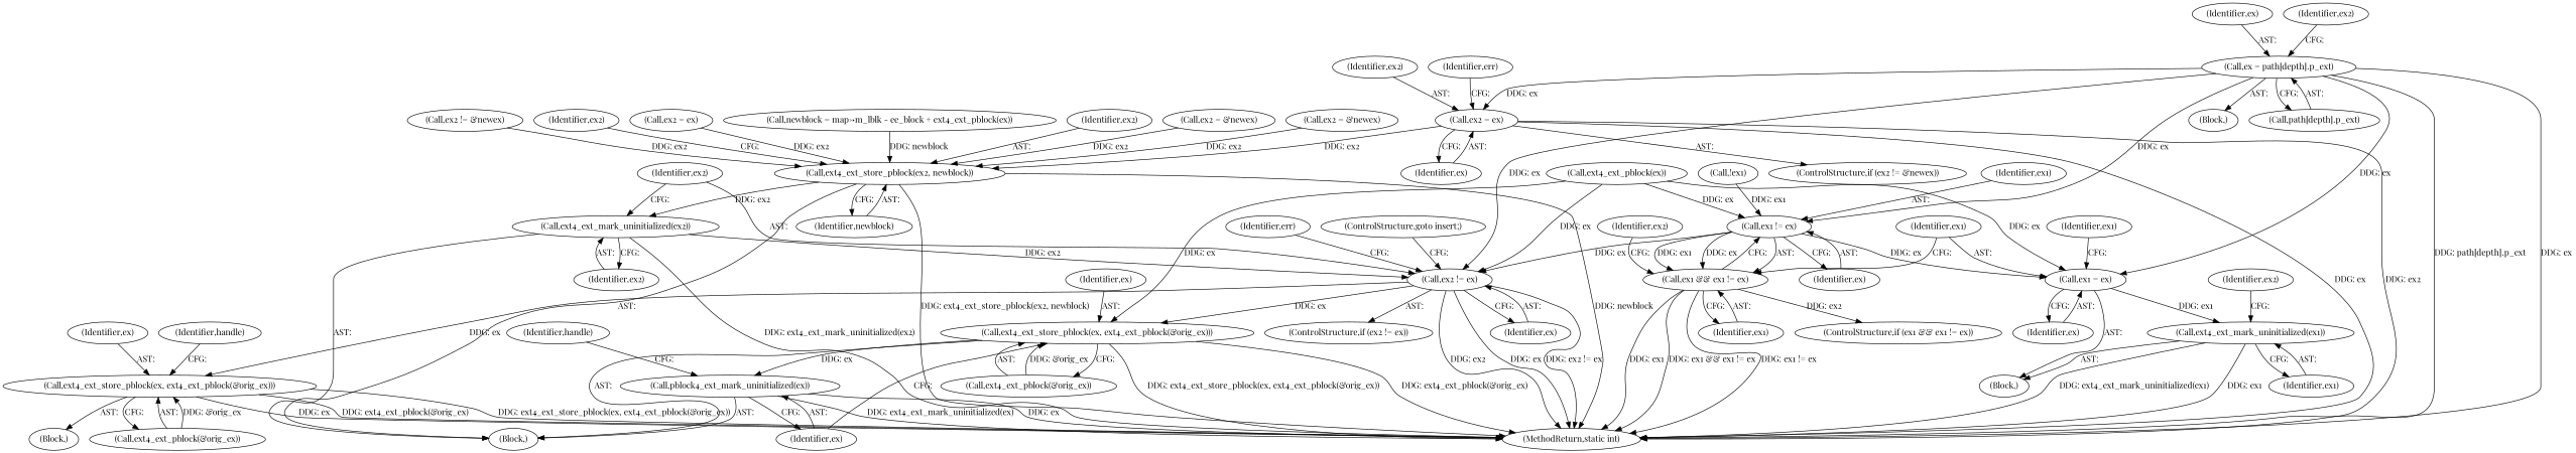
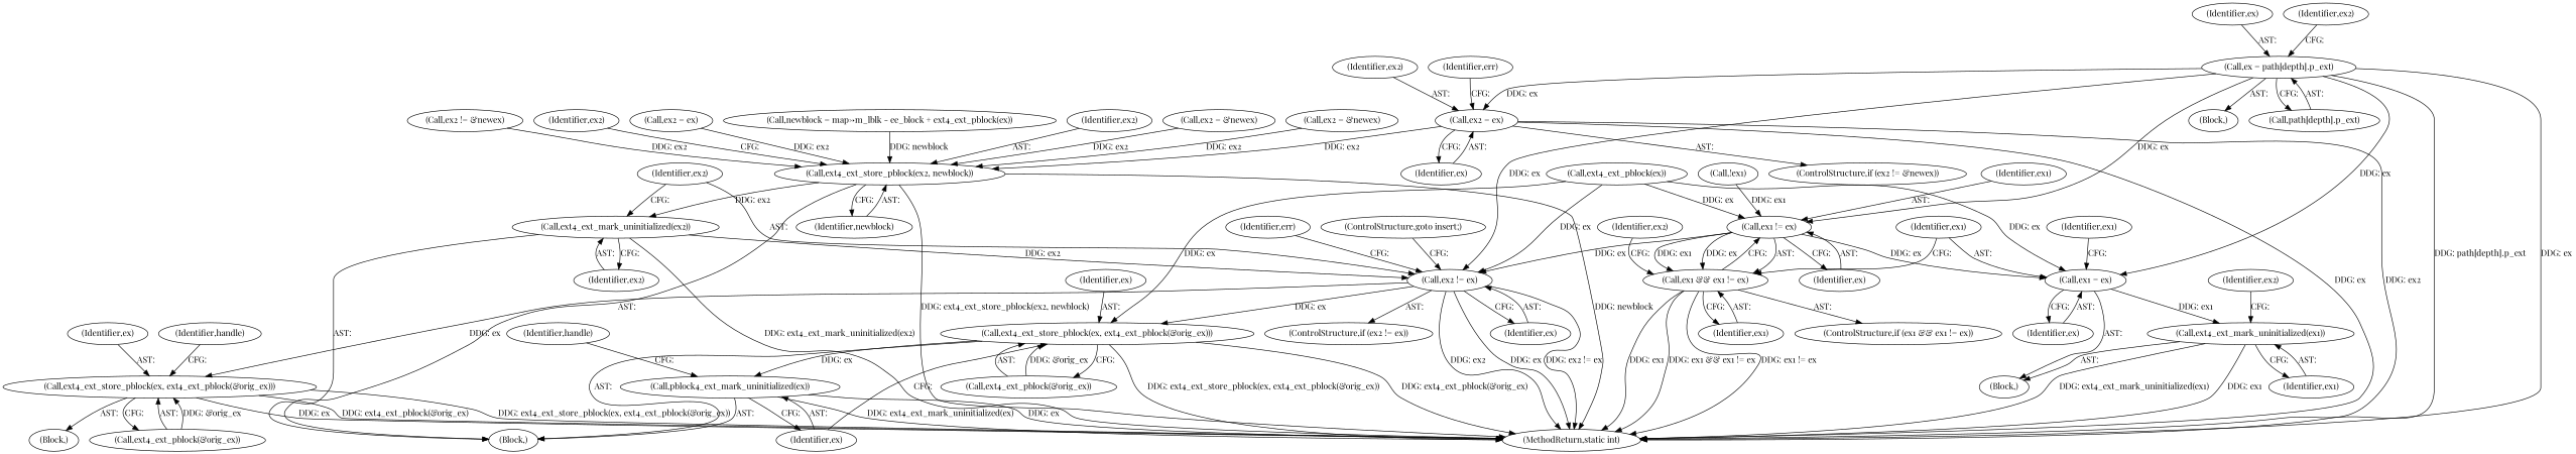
  digraph {
    fontname="Playfair Display"
    node [fontname="Playfair Display"]
    edge [fontname="Playfair Display"]
    n1 [label="(Call,ex = path[depth].p_ext)"]
    n2 [label="(Call,ex2 = ex)"]
    n3 [label="(Call,ex2 != ex)"]
    n4 [label="(Call,ex1 != ex)"]
    n5 [label="(Call,ex1 = ex)"]
    n6 [label="(Block,)"]
    n7 [label="(Call,path[depth].p_ext)"]
    n8 [label="(MethodReturn,static int)"]
    n9 [label="(Call,ext4_ext_store_pblock(ex2, newblock))"]
    n10 [label="(Identifier,ex)"]
    n11 [label="(ControlStructure,if (ex2 != &newex))"]
    n12 [label="(Call,ext4_ext_store_pblock(ex, ext4_ext_pblock(&orig_ex)))"]
    n13 [label="(Call,ext4_ext_store_pblock(ex, ext4_ext_pblock(&orig_ex)))"]
    n14 [label="(Identifier,ex)"]
    n15 [label="(ControlStructure,if (ex2 != ex))"]
    n16 [label="(Call,ex1 && ex1 != ex)"]
    n17 [label="(Identifier,ex)"]
    n18 [label="(Call,ext4_ext_mark_uninitialized(ex1))"]
    n19 [label="(Block,)"]
    n20 [label="(Identifier,ex)"]
    n21 [label="(Call,ext4_ext_mark_uninitialized(ex2))"]
    n22 [label="(Identifier,newblock)"]
    n23 [label="(Block,)"]
    n24 [label="(Identifier,ex2)"]
    n25 [label="(Block,)"]
    n26 [label="(Call,ext4_ext_pblock(&orig_ex))"]
    n27 [label="(Call,pblock4_ext_mark_uninitialized(ex))"]
    n28 [label="(Call,ext4_ext_pblock(&orig_ex))"]
    n29 [label="(Identifier,ex)"]
    n30 [label="(Identifier,ex1)"]
    n31 [label="(ControlStructure,if (ex1 && ex1 != ex))"]
    n32 [label="(Identifier,ex1)"]
    n33 [label="(Call,ex2 = &newex)"]
    n34 [label="(Call,ex2 = &newex)"]
    n35 [label="(Identifier,ex)"]
    n36 [label="(Identifier,ex1)"]
    n37 [label="(Identifier,ex1)"]
    n38 [label="(Identifier,ex1)"]
    n39 [label="(Identifier,err)"]
    n40 [label="(Identifier,ex2)"]
    n41 [label="(Call,!ex1)"]
    n42 [label="(Call,ext4_ext_pblock(ex))"]
    n43 [label="(Identifier,ex)"]
    n44 [label="(Identifier,handle)"]
    n45 [label="(Identifier,ex2)"]
    n46 [label="(Identifier,ex2)"]
    n47 [label="(Identifier,ex2)"]
    n48 [label="(Call,ex2 != &newex)"]
    n49 [label="(Identifier,ex2)"]
    n50 [label="(Identifier,handle)"]
    n51 [label="(Identifier,ex2)"]
    n52 [label="(Identifier,err)"]
    n53 [label="(Identifier,ex)"]
    n54 [label="(Call,ex2 = ex)"]
    n55 [label="(ControlStructure,goto insert;)"]
    n56 [label="(Call,newblock = map->m_lblk - ee_block + ext4_ext_pblock(ex))"]
    n57 [label="(Identifier,ex2)"]
    n1 -> n2 [label="DDG: ex"]
    n1 -> n3 [label="DDG: ex"]
    n1 -> n4 [label="DDG: ex"]
    n1 -> n5 [label="DDG: ex"]
    n1 -> n6 [label="AST: "]
    n1 -> n7 [label="CFG: "]
    n1 -> n8 [label="DDG: path[depth].p_ext"]
    n1 -> n8 [label="DDG: ex"]
    n2 -> n8 [label="DDG: ex"]
    n2 -> n8 [label="DDG: ex2"]
    n2 -> n9 [label="DDG: ex2"]
    n2 -> n10 [label="CFG: "]
    n2 -> n11 [label="AST: "]
    n3 -> n8 [label="DDG: ex2 != ex"]
    n3 -> n8 [label="DDG: ex2"]
    n3 -> n8 [label="DDG: ex"]
    n3 -> n12 [label="DDG: ex"]
    n3 -> n13 [label="DDG: ex"]
    n3 -> n14 [label="CFG: "]
    n3 -> n15 [label="AST: "]
    n4 -> n3 [label="DDG: ex"]
    n4 -> n5 [label="DDG: ex"]
    n4 -> n16 [label="AST: "]
    n4 -> n16 [label="DDG: ex1"]
    n4 -> n16 [label="DDG: ex"]
    n4 -> n17 [label="CFG: "]
    n5 -> n18 [label="DDG: ex1"]
    n5 -> n19 [label="AST: "]
    n5 -> n20 [label="CFG: "]
    n7 -> n1 [label="AST: "]
    n9 -> n8 [label="DDG: ext4_ext_store_pblock(ex2, newblock)"]
    n9 -> n8 [label="DDG: newblock"]
    n9 -> n21 [label="DDG: ex2"]
    n9 -> n22 [label="CFG: "]
    n9 -> n23 [label="AST: "]
    n10 -> n2 [label="AST: "]
    n12 -> n8 [label="DDG: ext4_ext_store_pblock(ex, ext4_ext_pblock(&orig_ex))"]
    n12 -> n8 [label="DDG: ex"]
    n12 -> n8 [label="DDG: ext4_ext_pblock(&orig_ex)"]
    n12 -> n25 [label="AST: "]
    n12 -> n26 [label="CFG: "]
    n13 -> n8 [label="DDG: ext4_ext_store_pblock(ex, ext4_ext_pblock(&orig_ex))"]
    n13 -> n8 [label="DDG: ext4_ext_pblock(&orig_ex)"]
    n13 -> n23 [label="AST: "]
    n13 -> n27 [label="DDG: ex"]
    n13 -> n28 [label="CFG: "]
    n14 -> n3 [label="AST: "]
    n16 -> n4 [label="CFG: "]
    n16 -> n8 [label="DDG: ex1 && ex1 != ex"]
    n16 -> n8 [label="DDG: ex1 != ex"]
    n16 -> n8 [label="DDG: ex1"]
    n16 -> n30 [label="CFG: "]
-   n16 -> n31 [label="DDG: ex2"]
+   n16 -> n31 [label="AST: "]
    n17 -> n4 [label="AST: "]
    n18 -> n8 [label="DDG: ext4_ext_mark_uninitialized(ex1)"]
    n18 -> n8 [label="DDG: ex1"]
    n18 -> n19 [label="AST: "]
    n18 -> n32 [label="CFG: "]
    n20 -> n5 [label="AST: "]
    n21 -> n3 [label="DDG: ex2"]
    n21 -> n8 [label="DDG: ext4_ext_mark_uninitialized(ex2)"]
    n21 -> n23 [label="AST: "]
    n21 -> n24 [label="CFG: "]
    n22 -> n9 [label="AST: "]
    n24 -> n21 [label="AST: "]
    n26 -> n12 [label="AST: "]
    n26 -> n12 [label="DDG: &orig_ex"]
    n27 -> n8 [label="DDG: ext4_ext_mark_uninitialized(ex)"]
    n27 -> n8 [label="DDG: ex"]
    n27 -> n23 [label="AST: "]
    n27 -> n29 [label="CFG: "]
    n28 -> n13 [label="AST: "]
    n28 -> n13 [label="DDG: &orig_ex"]
    n29 -> n13 [label="CFG: "]
    n29 -> n27 [label="AST: "]
    n30 -> n16 [label="AST: "]
    n32 -> n18 [label="AST: "]
    n33 -> n9 [label="DDG: ex2"]
    n34 -> n9 [label="DDG: ex2"]
    n35 -> n1 [label="AST: "]
    n36 -> n4 [label="AST: "]
    n37 -> n5 [label="CFG: "]
    n38 -> n5 [label="AST: "]
    n38 -> n16 [label="CFG: "]
    n39 -> n3 [label="CFG: "]
    n40 -> n18 [label="CFG: "]
    n41 -> n4 [label="DDG: ex1"]
    n42 -> n3 [label="DDG: ex"]
    n42 -> n4 [label="DDG: ex"]
    n42 -> n5 [label="DDG: ex"]
    n42 -> n13 [label="DDG: ex"]
    n43 -> n12 [label="AST: "]
    n44 -> n12 [label="CFG: "]
    n45 -> n16 [label="CFG: "]
    n46 -> n1 [label="CFG: "]
    n47 -> n3 [label="AST: "]
    n47 -> n21 [label="CFG: "]
    n48 -> n9 [label="DDG: ex2"]
    n49 -> n2 [label="AST: "]
    n50 -> n27 [label="CFG: "]
    n51 -> n9 [label="CFG: "]
    n52 -> n2 [label="CFG: "]
    n53 -> n13 [label="AST: "]
    n54 -> n9 [label="DDG: ex2"]
    n55 -> n3 [label="CFG: "]
    n56 -> n9 [label="DDG: newblock"]
    n57 -> n9 [label="AST: "]
  }
